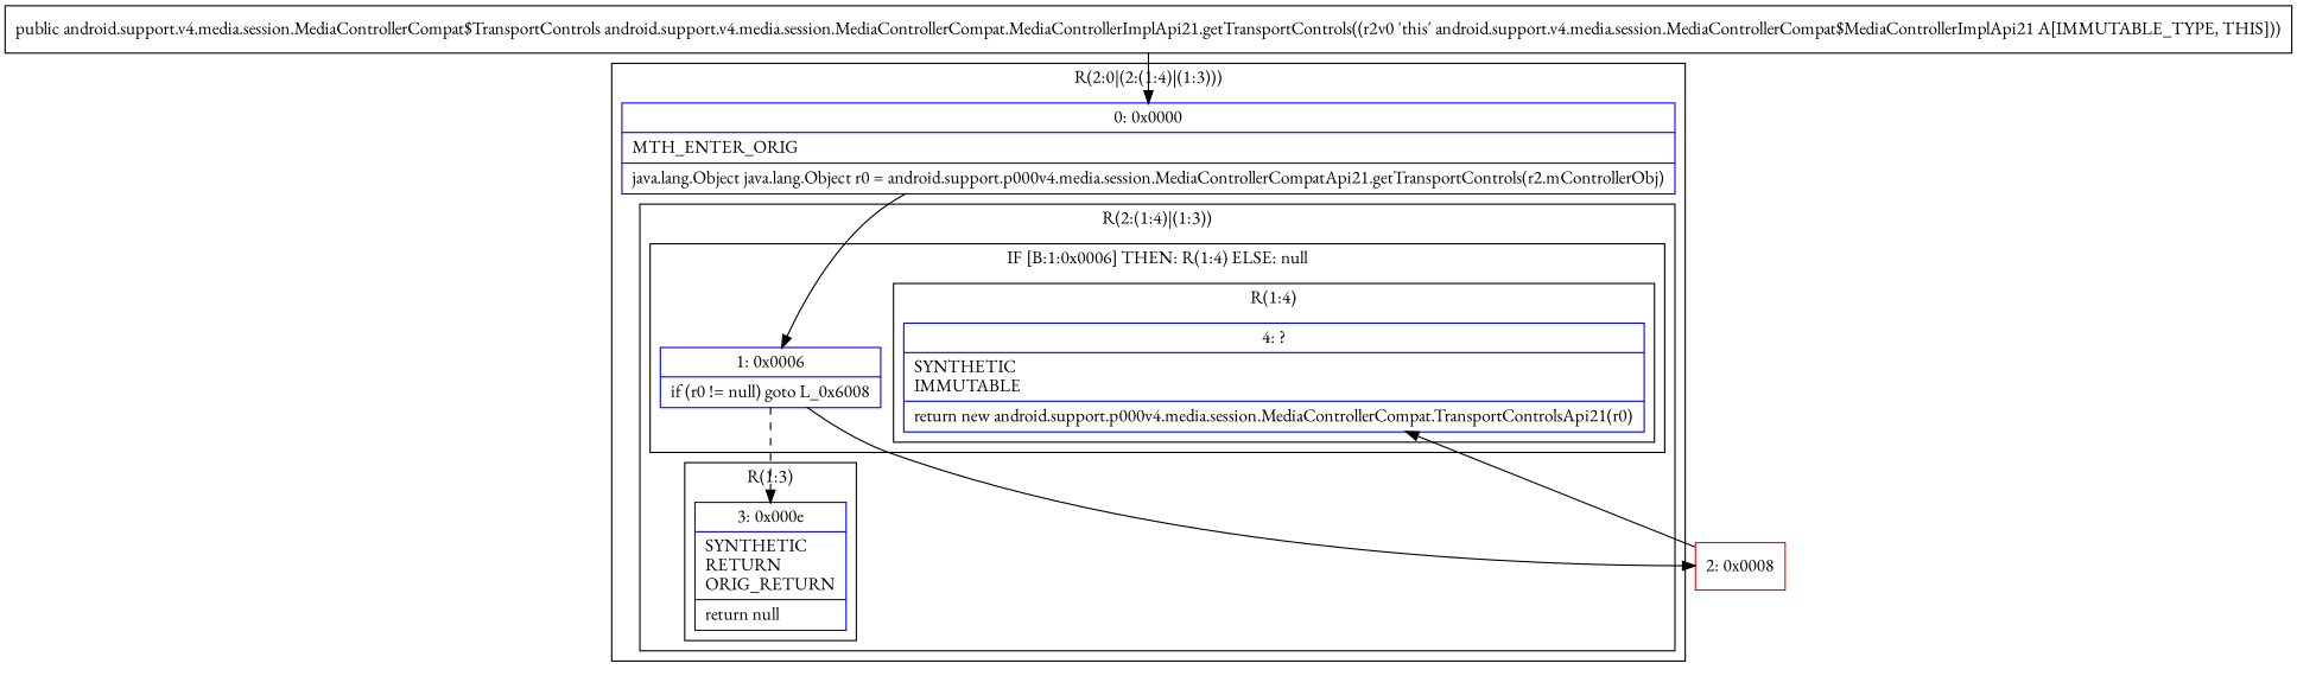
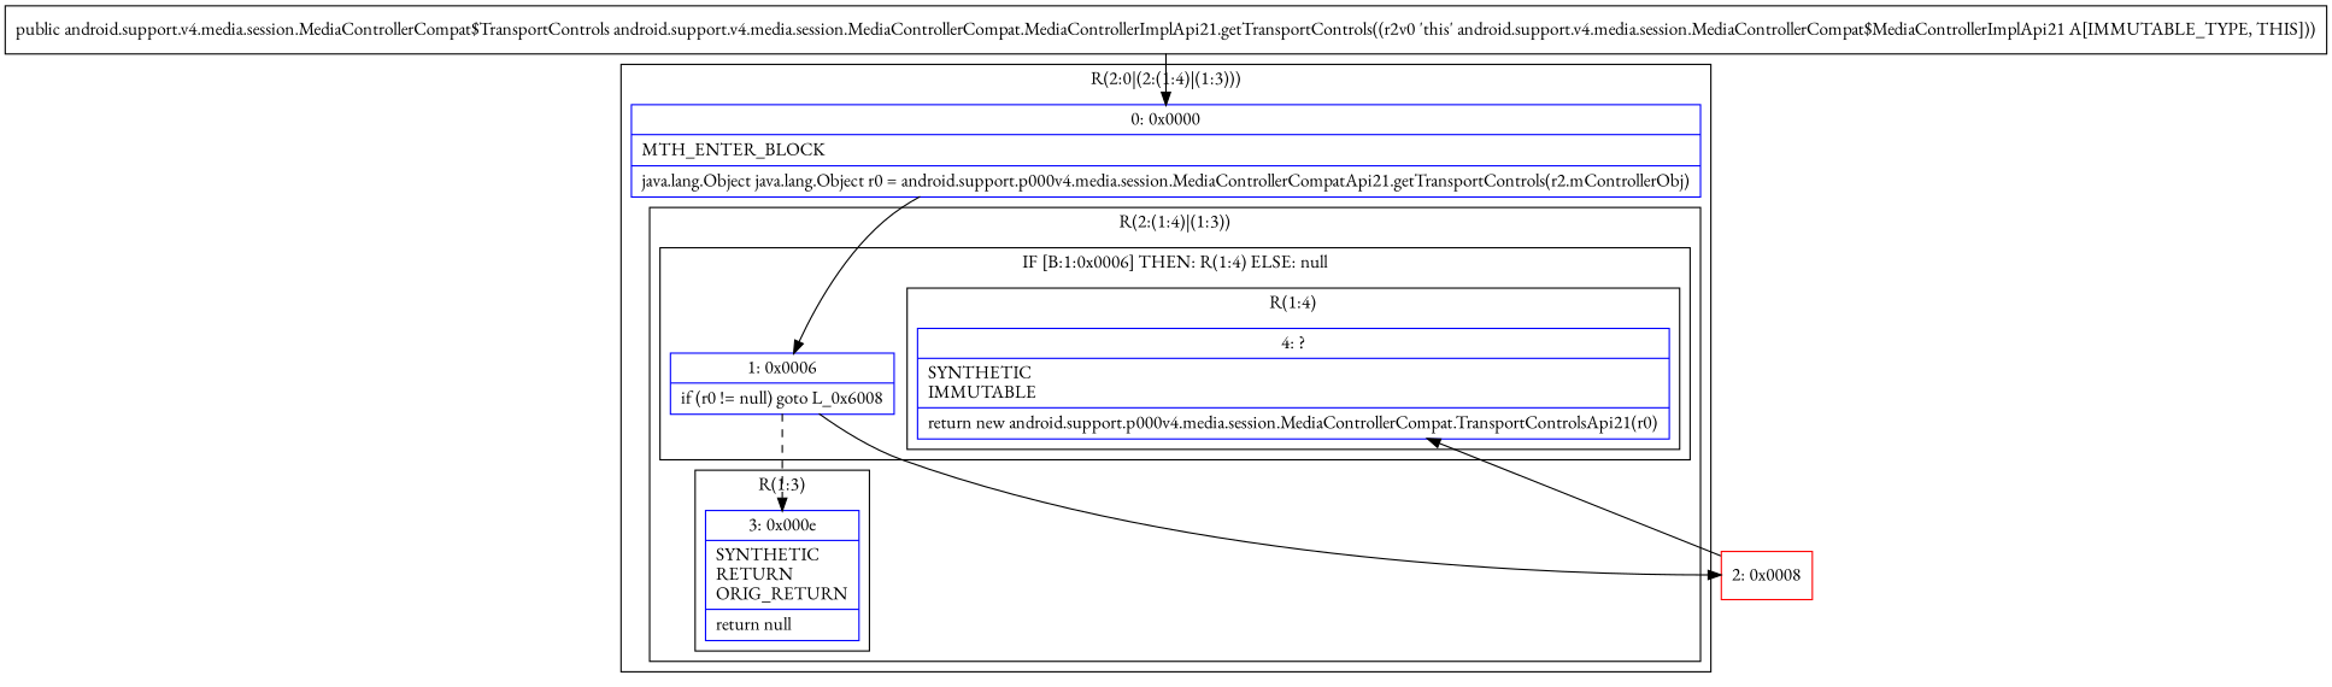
  digraph {
    fontname="EB Garamond"
    node [color=blue fontname="EB Garamond" shape=record]
    edge [fontname="EB Garamond"]
    n1 [label="{4\:\ ?|SYNTHETIC\lIMMUTABLE\l|return new android.support.p000v4.media.session.MediaControllerCompat.TransportControlsApi21(r0)\l}"]
    n2 [label="{1\:\ 0x0006|if (r0 != null) goto L_0x6008\l}"]
    n3 [label="{3\:\ 0x000e|SYNTHETIC\lRETURN\lORIG_RETURN\l|return null\l}"]
-   n4 [label="{0\:\ 0x0000|MTH_ENTER_ORIG\l|java.lang.Object java.lang.Object r0 = android.support.p000v4.media.session.MediaControllerCompatApi21.getTransportControls(r2.mControllerObj)\l}"]
+   n4 [label="{0\:\ 0x0000|MTH_ENTER_BLOCK\l|java.lang.Object java.lang.Object r0 = android.support.p000v4.media.session.MediaControllerCompatApi21.getTransportControls(r2.mControllerObj)\l}"]
    n5 [color=red label="{2\:\ 0x0008}"]
    n6 [label="{public android.support.v4.media.session.MediaControllerCompat$TransportControls android.support.v4.media.session.MediaControllerCompat.MediaControllerImplApi21.getTransportControls((r2v0 'this' android.support.v4.media.session.MediaControllerCompat$MediaControllerImplApi21 A[IMMUTABLE_TYPE, THIS])) }" color=""]
    subgraph cluster_1 {
      label="R(2:0|(2:(1:4)|(1:3)))"
      n4
      subgraph cluster_2 {
        label="R(2:(1:4)|(1:3))"
        subgraph cluster_3 {
          label="IF [B:1:0x0006] THEN: R(1:4) ELSE: null"
          n2
          subgraph cluster_4 {
            label="R(1:4)"
            n1
          }
        }
        subgraph cluster_5 {
          label="R(1:3)"
          n3
        }
      }
    }
    n2 -> n3 [style=dashed]
    n2 -> n5
    n4 -> n2
    n5 -> n1
    n6 -> n4
  }
